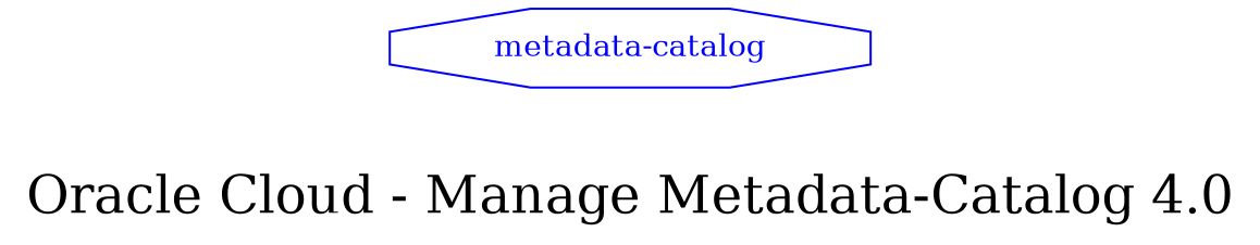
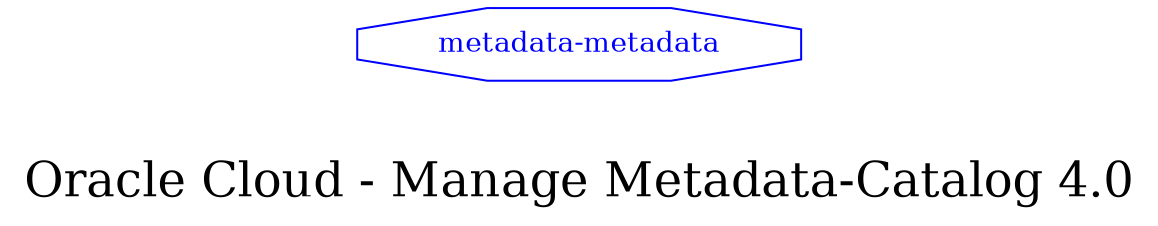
  digraph {
    fontsize=24
    label="Oracle Cloud - Manage Metadata-Catalog 4.0"
    splines=true
-   "metadata-catalog" [color=blue fontcolor=blue shape=octagon]
+   "metadata-catalog" [color=blue fontcolor=blue shape=octagon label="metadata-metadata"]
  }
